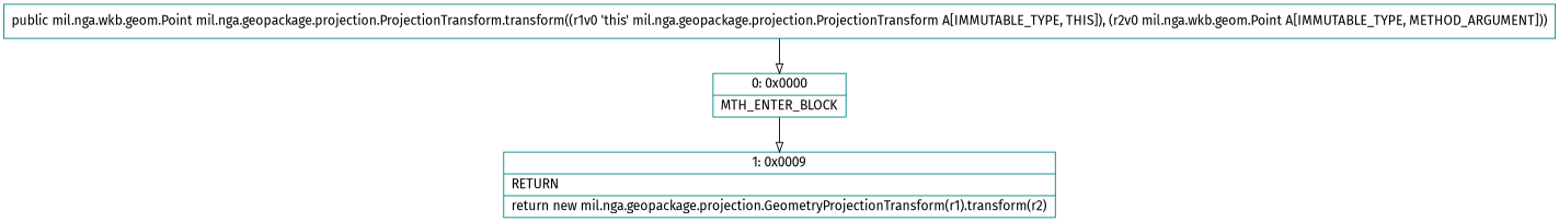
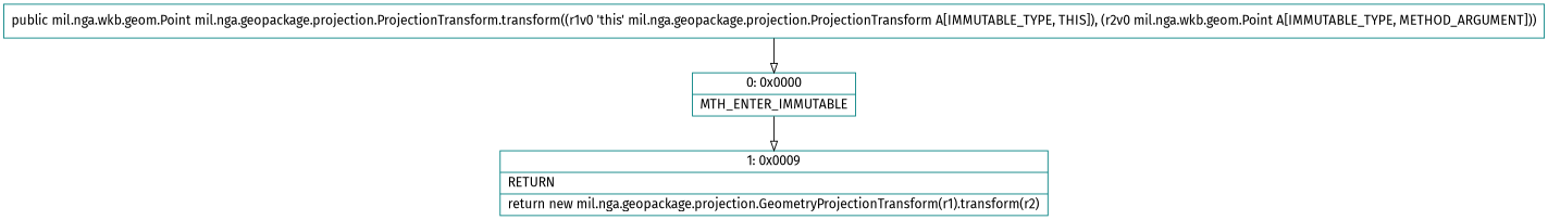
  digraph {
    fontname="Fira Sans"
    node [shape=record color=teal fontname="Fira Sans"]
    edge [arrowhead=onormal fontname="Fira Sans"]
-   n1 [label="{0\:\ 0x0000|MTH_ENTER_BLOCK\l}"]
+   n1 [label="{0\:\ 0x0000|MTH_ENTER_IMMUTABLE\l}"]
    n2 [label="{1\:\ 0x0009|RETURN\l|return new mil.nga.geopackage.projection.GeometryProjectionTransform(r1).transform(r2)\l}"]
    n3 [label="{public mil.nga.wkb.geom.Point mil.nga.geopackage.projection.ProjectionTransform.transform((r1v0 'this' mil.nga.geopackage.projection.ProjectionTransform A[IMMUTABLE_TYPE, THIS]), (r2v0 mil.nga.wkb.geom.Point A[IMMUTABLE_TYPE, METHOD_ARGUMENT])) }"]
    n1 -> n2
    n3 -> n1
  }
